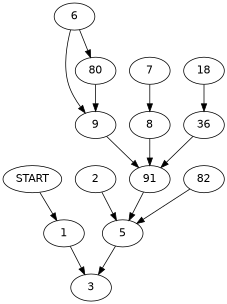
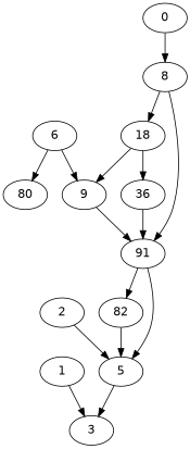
  digraph {
    fontname="DejaVu Sans"
    node [fontname="DejaVu Sans"]
    edge [fontname="DejaVu Sans"]
-   n1 [label=START]
    1
    3
    2
    5
    6
    9
    n8 [label=80]
-   7
+   7 [label=0]
    8
    n11 [label=91]
    n12 [label=18]
    n13 [label=82]
    n14 [label=36]
-   n1 -> 1
    1 -> 3
    2 -> 5
    5 -> 3
    6 -> 9
    6 -> n8
    9 -> n11
-   n8 -> 9
+   n12 -> 9
    7 -> 8
    8 -> n11
+   8 -> n12
    n11 -> 5
+   n11 -> n13
    n12 -> n14
    n13 -> 5
    n14 -> n11
  }
